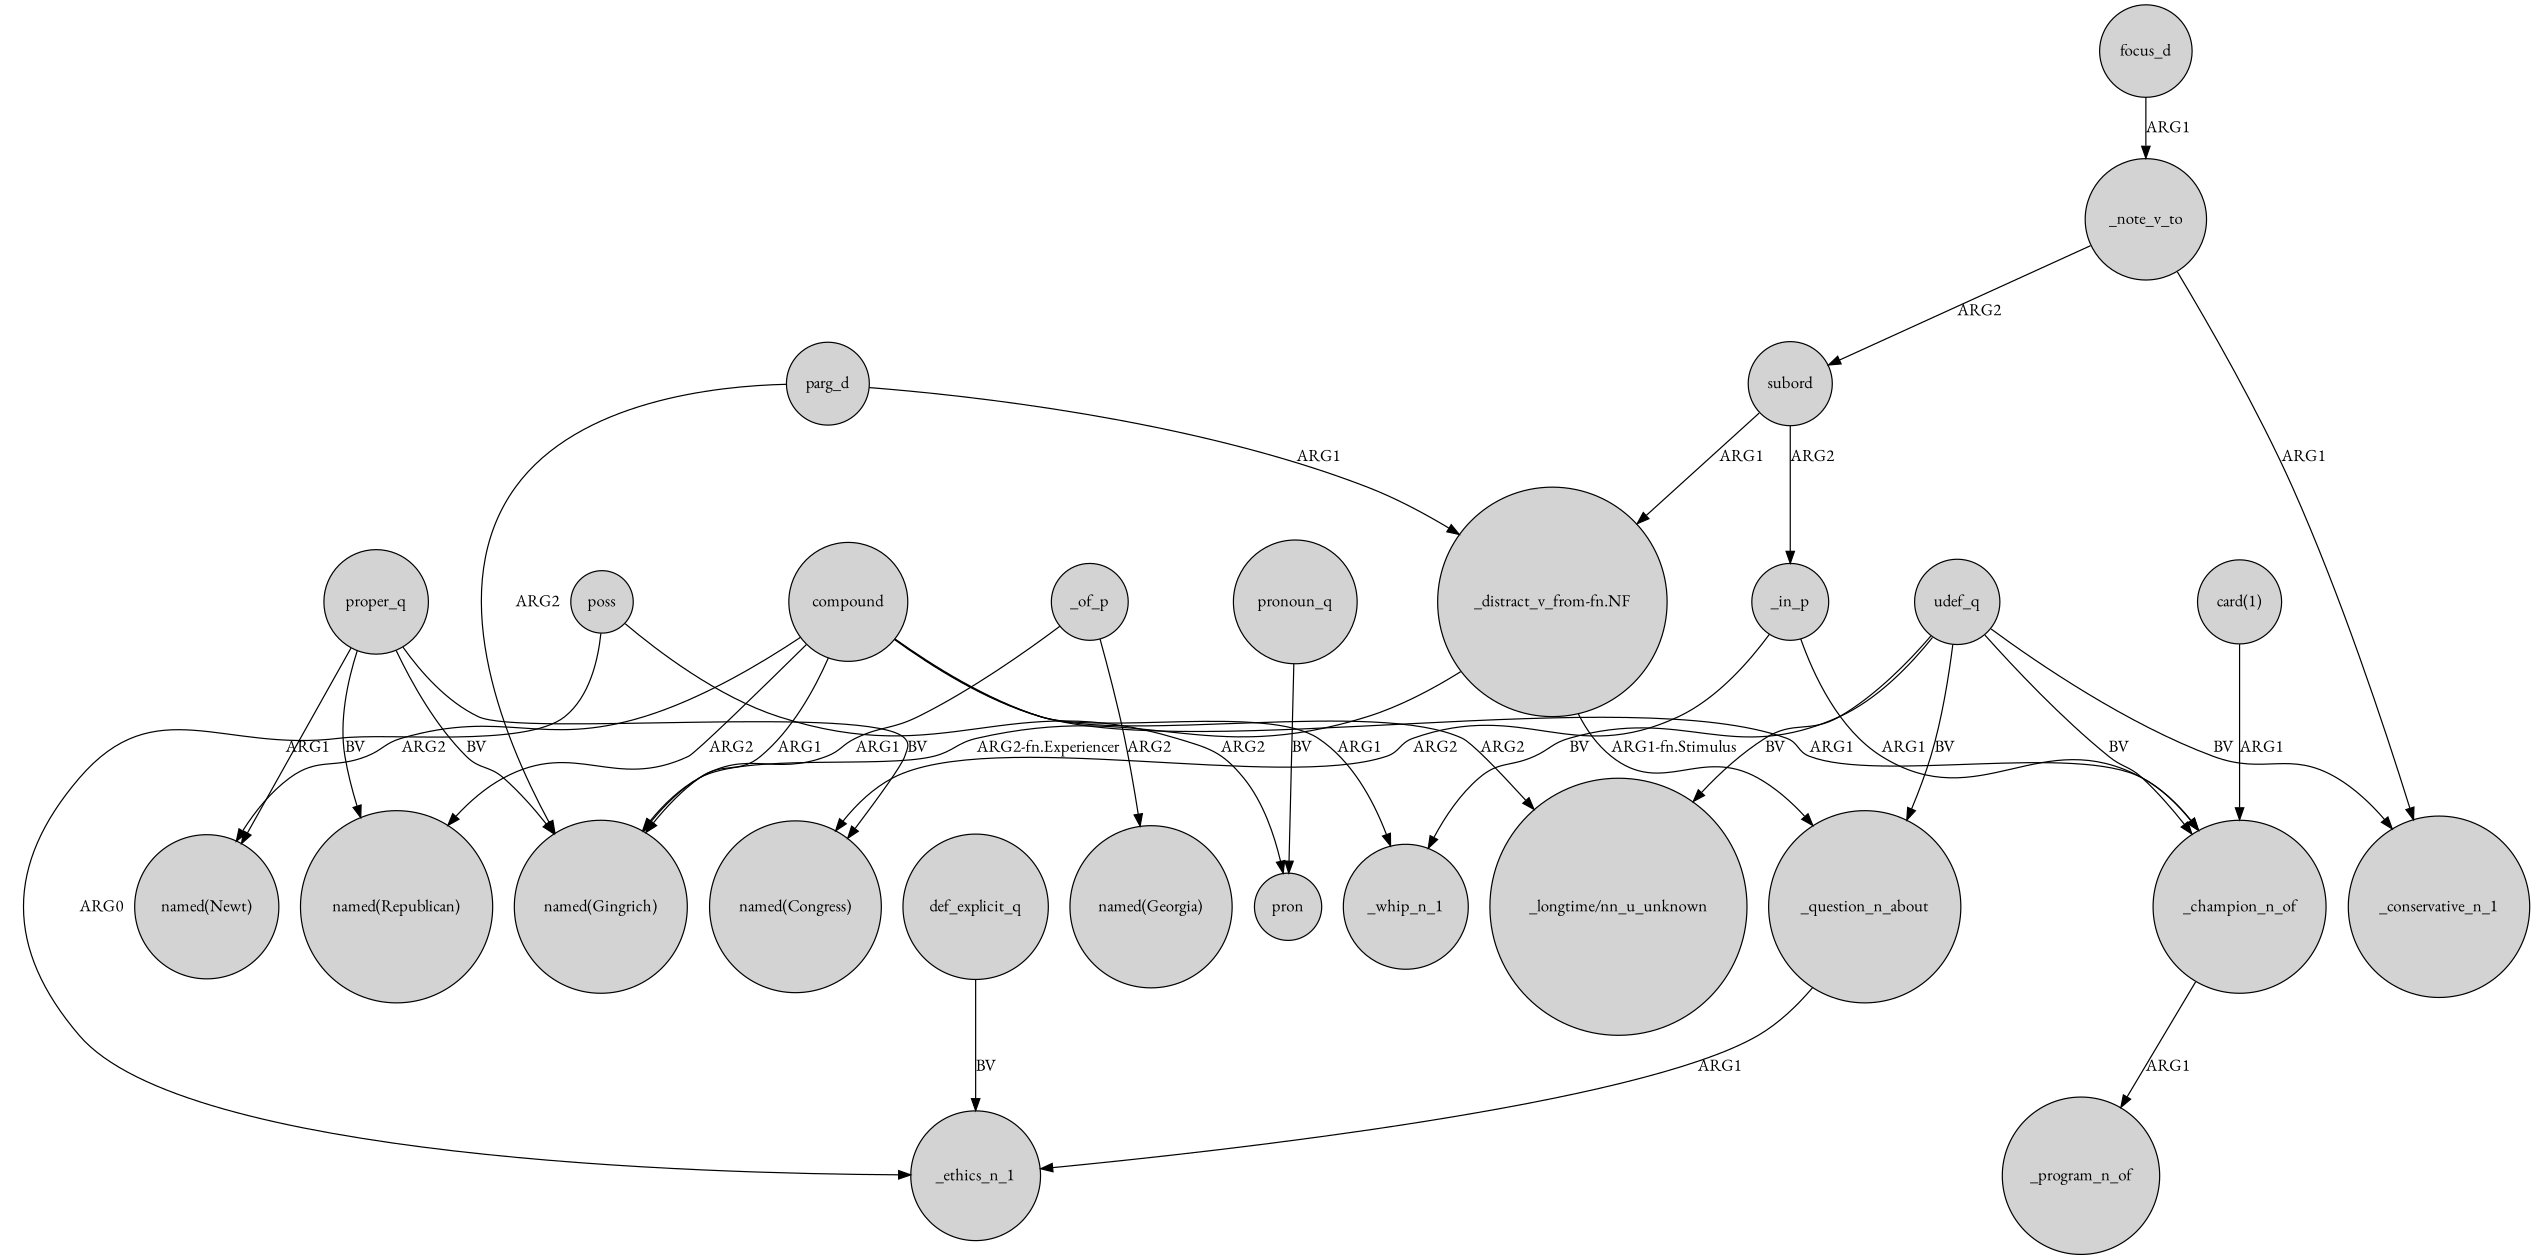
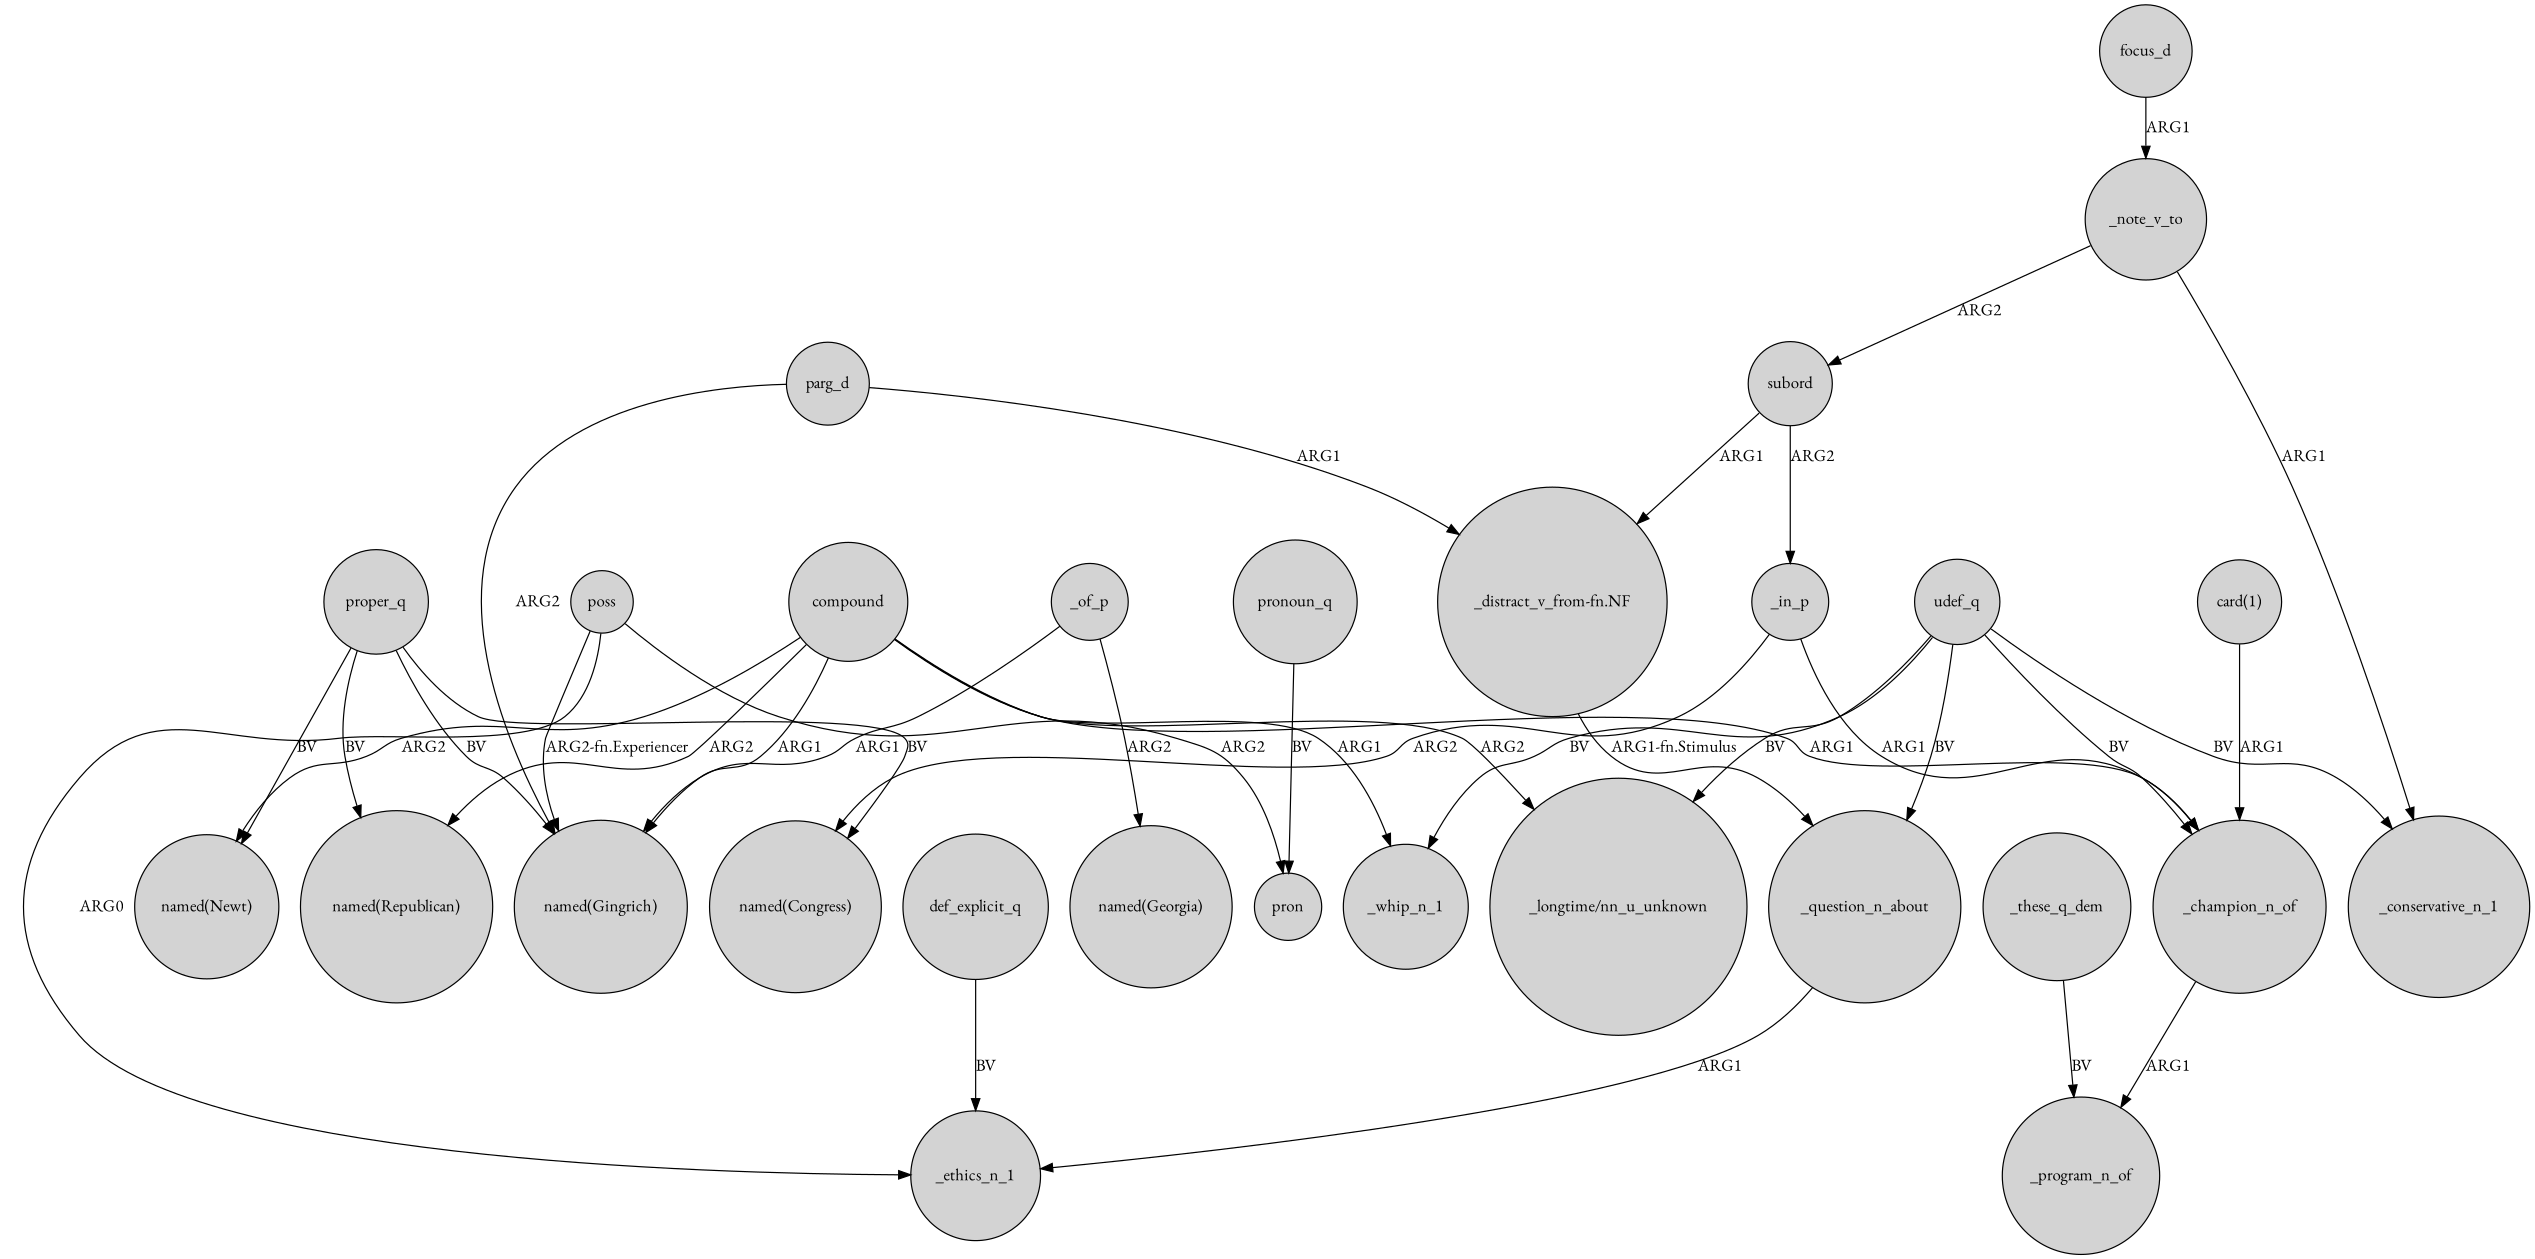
  digraph {
    fontname="EB Garamond"
    node [fontname="EB Garamond" shape=circle style=filled]
    edge [fontname="EB Garamond"]
    compound
    "named(Republican)"
    "named(Newt)"
    _champion_n_of
    "named(Gingrich)"
    _whip_n_1
    "_longtime/nn_u_unknown"
    _program_n_of
    proper_q
    "named(Congress)"
    _in_p
    parg_d
    "_distract_v_from-fn.NF"
    _question_n_about
    _ethics_n_1
    poss
    pron
    focus_d
    _note_v_to
    subord
    _conservative_n_1
    udef_q
    _of_p
    "named(Georgia)"
    pronoun_q
+   _these_q_dem
    "card(1)"
    def_explicit_q
    compound -> "named(Republican)" [label=ARG2]
    compound -> "named(Newt)" [label=ARG2]
    compound -> _champion_n_of [label=ARG1]
    compound -> "named(Gingrich)" [label=ARG1]
    compound -> _whip_n_1 [label=ARG1]
    compound -> "_longtime/nn_u_unknown" [label=ARG2]
    _champion_n_of -> _program_n_of [label=ARG1]
    proper_q -> "named(Republican)" [label=BV]
-   proper_q -> "named(Newt)" [label=ARG1]
+   proper_q -> "named(Newt)" [label=BV]
    proper_q -> "named(Gingrich)" [label=BV]
    proper_q -> "named(Congress)" [label=BV]
    _in_p -> _champion_n_of [label=ARG1]
    _in_p -> "named(Congress)" [label=ARG2]
    parg_d -> "named(Gingrich)" [label=ARG2]
    parg_d -> "_distract_v_from-fn.NF" [label=ARG1]
-   "_distract_v_from-fn.NF" -> "named(Gingrich)" [label="ARG2-fn.Experiencer"]
+   poss -> "named(Gingrich)" [label="ARG2-fn.Experiencer"]
    "_distract_v_from-fn.NF" -> _question_n_about [label="ARG1-fn.Stimulus"]
    _question_n_about -> _ethics_n_1 [label=ARG1]
    poss -> _ethics_n_1 [label=ARG0]
    poss -> pron [label=ARG2]
    focus_d -> _note_v_to [label=ARG1]
    _note_v_to -> subord [label=ARG2]
    _note_v_to -> _conservative_n_1 [label=ARG1]
    subord -> _in_p [label=ARG2]
    subord -> "_distract_v_from-fn.NF" [label=ARG1]
    udef_q -> _champion_n_of [label=BV]
    udef_q -> _whip_n_1 [label=BV]
    udef_q -> "_longtime/nn_u_unknown" [label=BV]
    udef_q -> _question_n_about [label=BV]
    udef_q -> _conservative_n_1 [label=BV]
    _of_p -> "named(Gingrich)" [label=ARG1]
    _of_p -> "named(Georgia)" [label=ARG2]
    pronoun_q -> pron [label=BV]
+   _these_q_dem -> _program_n_of [label=BV]
    "card(1)" -> _champion_n_of [label=ARG1]
    def_explicit_q -> _ethics_n_1 [label=BV]
  }
